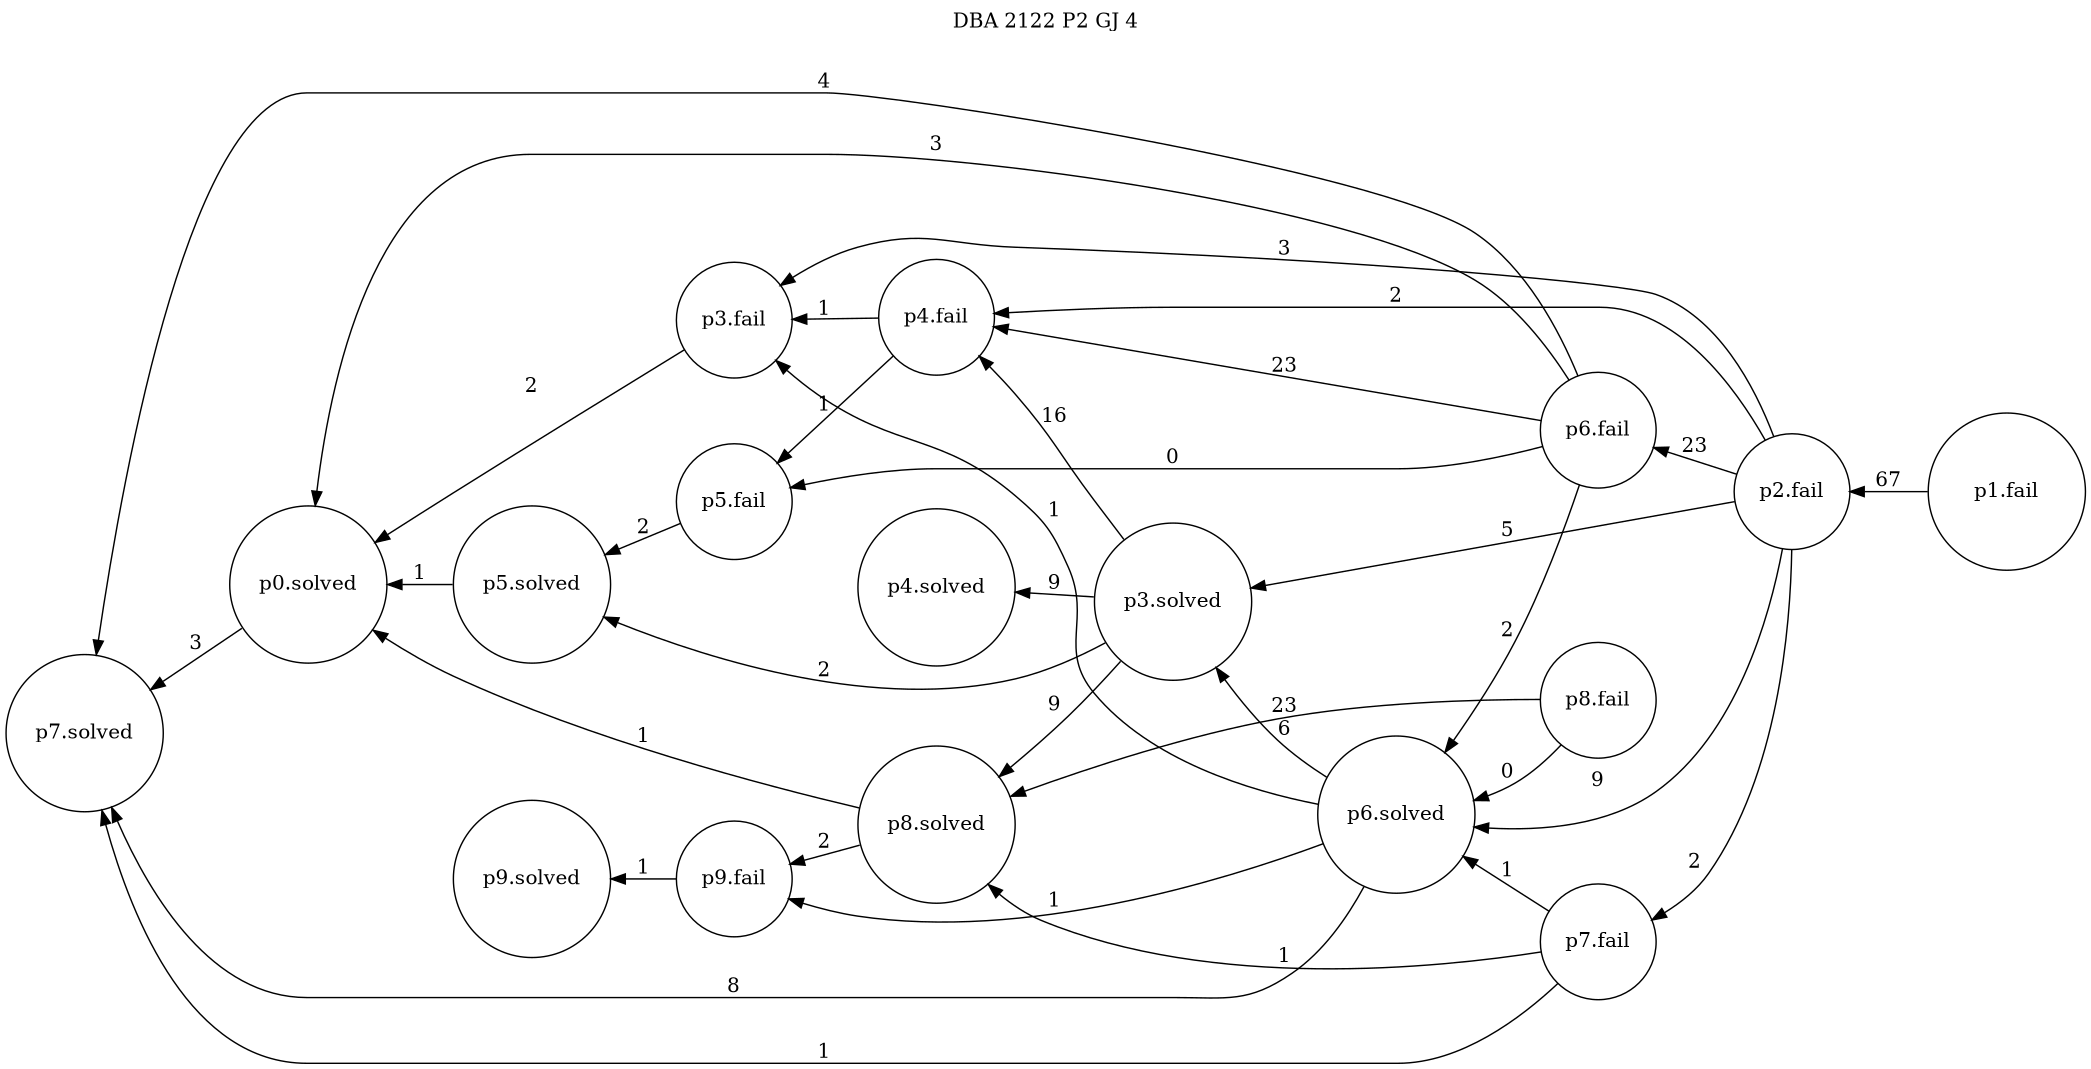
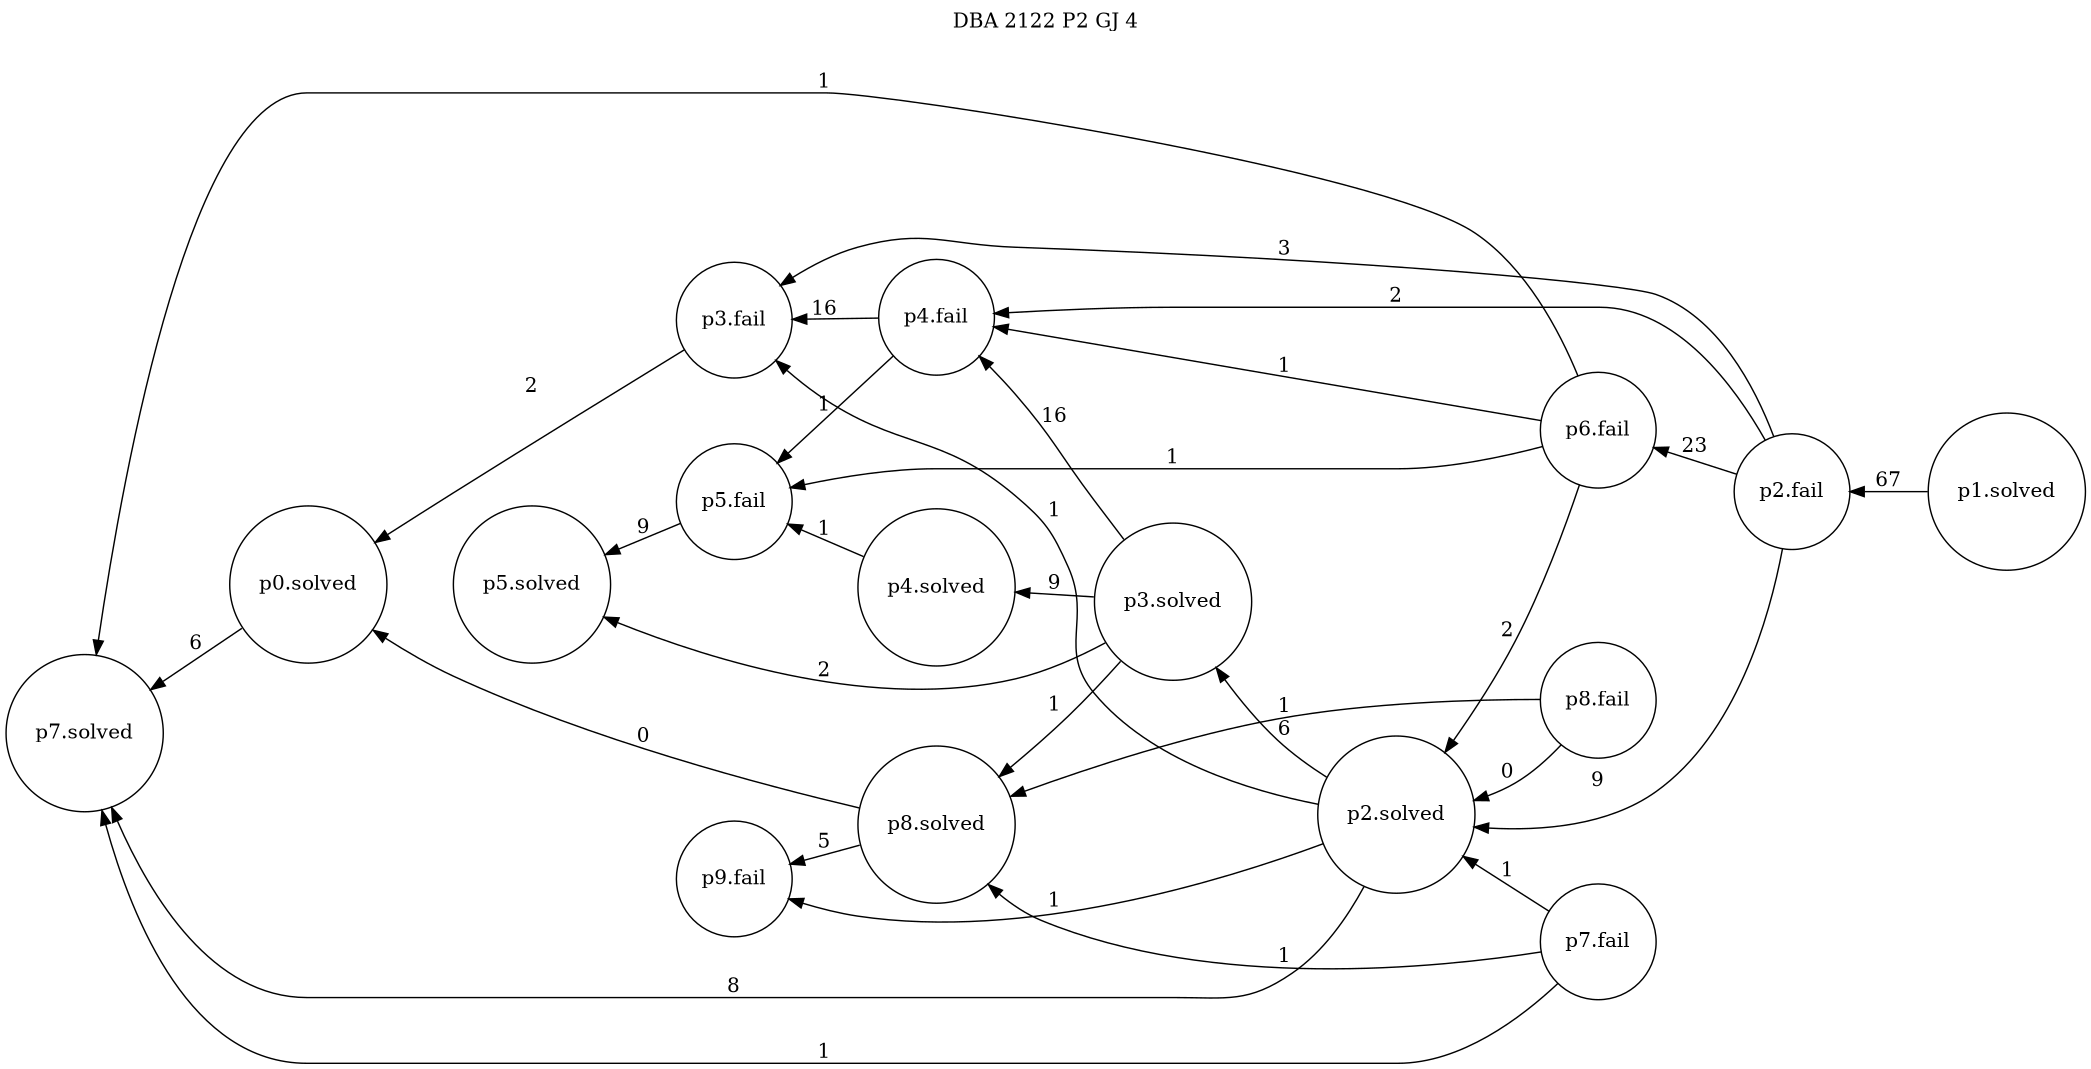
  digraph {
    label=" DBA 2122 P2 GJ 4 "
    labelloc=tl
    rankdir=RL
    node [shape=circle]
-   n1 [label="p1.fail"]
+   n1 [label="p1.solved"]
    n2 [label="p2.fail"]
    n3 [label="p3.fail"]
    n4 [label="p4.fail"]
-   n5 [label="p6.solved"]
+   n5 [label="p2.solved"]
    n6 [label="p6.fail"]
    n7 [label="p3.solved"]
    n8 [label="p7.fail"]
    n9 [label="p0.solved"]
    n10 [label="p5.fail"]
    n11 [label="p7.solved"]
    n12 [label="p9.fail"]
    n13 [label="p4.solved"]
    n14 [label="p8.solved"]
    n15 [label="p5.solved"]
    n16 [label="p8.fail"]
-   n17 [label="p9.solved"]
    n1 -> n2 [label=67]
    n2 -> n3 [label=3]
    n2 -> n4 [label=2]
    n2 -> n5 [label=9]
    n2 -> n6 [label=23]
-   n2 -> n7 [label=5]
-   n2 -> n8 [label=2]
    n3 -> n9 [label=2]
-   n4 -> n3 [label=1]
+   n4 -> n3 [label=16]
    n4 -> n10 [label=1]
    n5 -> n3 [label=1]
    n5 -> n7 [label=6]
    n5 -> n11 [label=8]
    n5 -> n12 [label=1]
-   n6 -> n4 [label=23]
+   n6 -> n4 [label=1]
    n6 -> n5 [label=2]
-   n6 -> n9 [label=3]
-   n6 -> n10 [label=0]
-   n6 -> n11 [label=4]
+   n6 -> n10 [label=1]
+   n6 -> n11 [label=1]
    n7 -> n4 [label=16]
    n7 -> n13 [label=9]
-   n7 -> n14 [label=9]
+   n7 -> n14 [label=1]
    n7 -> n15 [label=2]
    n8 -> n5 [label=1]
    n8 -> n11 [label=1]
    n8 -> n14 [label=1]
-   n9 -> n11 [label=3]
-   n10 -> n15 [label=2]
-   n12 -> n17 [label=1]
-   n14 -> n9 [label=1]
-   n14 -> n12 [label=2]
-   n15 -> n9 [label=1]
+   n9 -> n11 [label=6]
+   n10 -> n15 [label=9]
+   n13 -> n10 [label=1]
+   n14 -> n9 [label=0]
+   n14 -> n12 [label=5]
    n16 -> n5 [label=0]
-   n16 -> n14 [label=23]
+   n16 -> n14 [label=1]
  }
